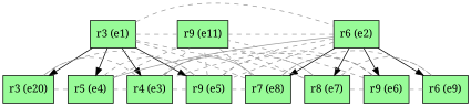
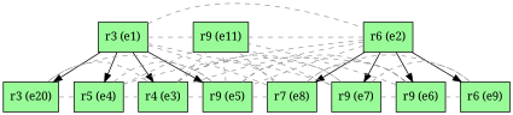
  digraph {
    fontname="Noto Serif"
    node [fillcolor=palegreen fontname="Noto Serif" shape=box style=filled]
    edge [fontname="Noto Serif" arrowhead=none color=gray60 constraint=false style=dashed]
    n1 [label="r3 (e1)"]
    n2 [label="r3 (e20)"]
    n3 [label="r5 (e4)"]
    n4 [label="r4 (e3)"]
    n5 [label="r9 (e5)"]
    n6 [label="r6 (e2)"]
    n7 [label="r7 (e8)"]
-   n8 [label="r8 (e7)"]
+   n8 [label="r9 (e7)"]
    n9 [label="r9 (e11)"]
    n10 [label="r9 (e6)"]
    n11 [label="r6 (e9)"]
    n1 -> n2 [arrowhead="" color="" constraint="" style=""]
    n1 -> n3 [arrowhead="" color="" constraint="" style=""]
    n1 -> n4 [arrowhead="" color="" constraint="" style=""]
    n1 -> n5 [arrowhead="" color="" constraint="" style=""]
    n1 -> n6
    n1 -> n7
    n1 -> n8
    n1 -> n9
    n3 -> n2
    n3 -> n5
    n3 -> n9
    n4 -> n2
    n4 -> n3
    n4 -> n5
-   n4 -> n7 [style=solid]
+   n4 -> n7
    n4 -> n8
    n4 -> n9
    n4 -> n10
    n5 -> n2
    n5 -> n7
    n5 -> n8
    n5 -> n9
    n5 -> n10
-   n6 -> n3 [style=solid]
+   n6 -> n3
    n6 -> n4
    n6 -> n5
    n6 -> n7 [arrowhead="" color="" constraint="" style=""]
    n6 -> n8 [arrowhead="" color="" constraint="" style=""]
    n6 -> n9
    n6 -> n10 [arrowhead="" color="" constraint="" style=""]
    n6 -> n11 [arrowhead="" color="" constraint="" style=""]
    n7 -> n9
    n7 -> n11
    n8 -> n9
    n8 -> n11
    n10 -> n7
    n10 -> n8
    n10 -> n9
    n10 -> n11
  }
